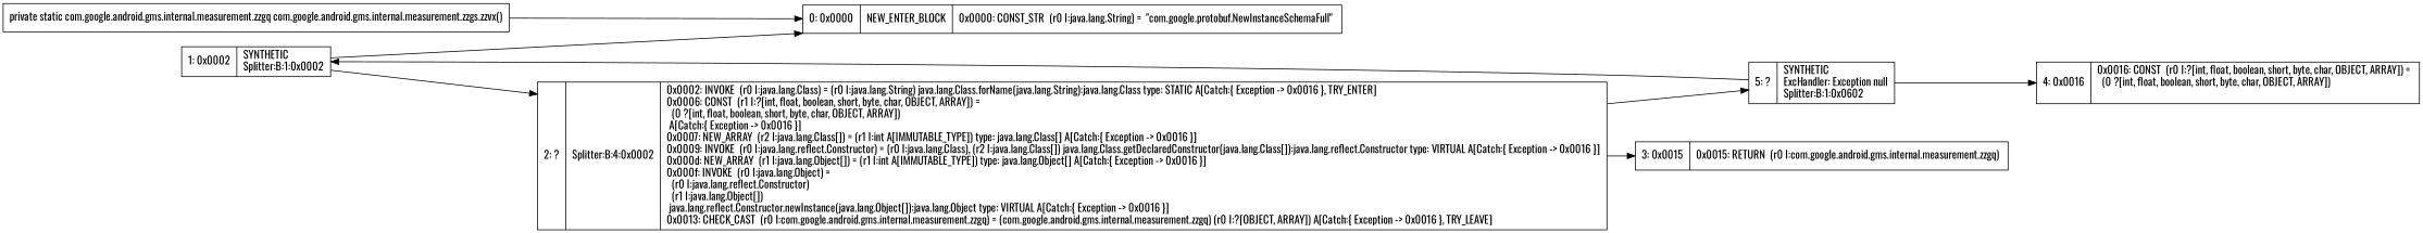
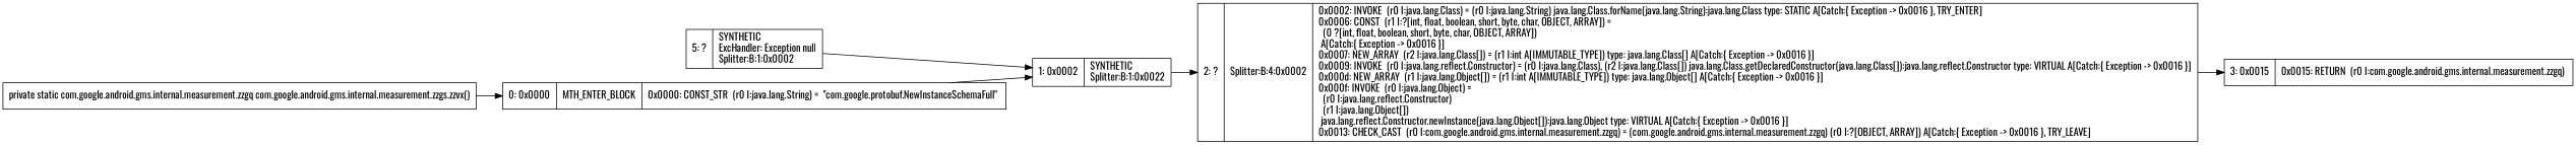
  digraph {
    fontname=Oswald
    rankdir=LR
    node [fontname=Oswald shape=record]
    edge [fontname=Oswald]
-   n1 [label="{0\:\ 0x0000|NEW_ENTER_BLOCK\l|0x0000: CONST_STR  (r0 I:java.lang.String) =  \"com.google.protobuf.NewInstanceSchemaFull\" \l}"]
-   n2 [label="{1\:\ 0x0002|SYNTHETIC\lSplitter:B:1:0x0002\l}"]
+   n1 [label="{0\:\ 0x0000|MTH_ENTER_BLOCK\l|0x0000: CONST_STR  (r0 I:java.lang.String) =  \"com.google.protobuf.NewInstanceSchemaFull\" \l}"]
+   n2 [label="{1\:\ 0x0002|SYNTHETIC\lSplitter:B:1:0x0022\l}"]
    n3 [label="{2\:\ ?|Splitter:B:4:0x0002\l|0x0002: INVOKE  (r0 I:java.lang.Class) = (r0 I:java.lang.String) java.lang.Class.forName(java.lang.String):java.lang.Class type: STATIC A[Catch:\{ Exception \-\> 0x0016 \}, TRY_ENTER]\l0x0006: CONST  (r1 I:?[int, float, boolean, short, byte, char, OBJECT, ARRAY]) = \l  (0 ?[int, float, boolean, short, byte, char, OBJECT, ARRAY])\l A[Catch:\{ Exception \-\> 0x0016 \}]\l0x0007: NEW_ARRAY  (r2 I:java.lang.Class[]) = (r1 I:int A[IMMUTABLE_TYPE]) type: java.lang.Class[] A[Catch:\{ Exception \-\> 0x0016 \}]\l0x0009: INVOKE  (r0 I:java.lang.reflect.Constructor) = (r0 I:java.lang.Class), (r2 I:java.lang.Class[]) java.lang.Class.getDeclaredConstructor(java.lang.Class[]):java.lang.reflect.Constructor type: VIRTUAL A[Catch:\{ Exception \-\> 0x0016 \}]\l0x000d: NEW_ARRAY  (r1 I:java.lang.Object[]) = (r1 I:int A[IMMUTABLE_TYPE]) type: java.lang.Object[] A[Catch:\{ Exception \-\> 0x0016 \}]\l0x000f: INVOKE  (r0 I:java.lang.Object) = \l  (r0 I:java.lang.reflect.Constructor)\l  (r1 I:java.lang.Object[])\l java.lang.reflect.Constructor.newInstance(java.lang.Object[]):java.lang.Object type: VIRTUAL A[Catch:\{ Exception \-\> 0x0016 \}]\l0x0013: CHECK_CAST  (r0 I:com.google.android.gms.internal.measurement.zzgq) = (com.google.android.gms.internal.measurement.zzgq) (r0 I:?[OBJECT, ARRAY]) A[Catch:\{ Exception \-\> 0x0016 \}, TRY_LEAVE]\l}"]
-   n4 [label="{5\:\ ?|SYNTHETIC\lExcHandler: Exception null\lSplitter:B:1:0x0602\l}"]
+   n4 [label="{5\:\ ?|SYNTHETIC\lExcHandler: Exception null\lSplitter:B:1:0x0002\l}"]
    n5 [label="{3\:\ 0x0015|0x0015: RETURN  (r0 I:com.google.android.gms.internal.measurement.zzgq) \l}"]
-   n6 [label="{4\:\ 0x0016|0x0016: CONST  (r0 I:?[int, float, boolean, short, byte, char, OBJECT, ARRAY]) = \l  (0 ?[int, float, boolean, short, byte, char, OBJECT, ARRAY])\l \l}"]
    n7 [label="{private static com.google.android.gms.internal.measurement.zzgq com.google.android.gms.internal.measurement.zzgs.zzvx() }"]
-   n2 -> n1
+   n1 -> n2
    n2 -> n3
-   n3 -> n4
    n3 -> n5
    n4 -> n2
-   n4 -> n6
    n7 -> n1
  }
